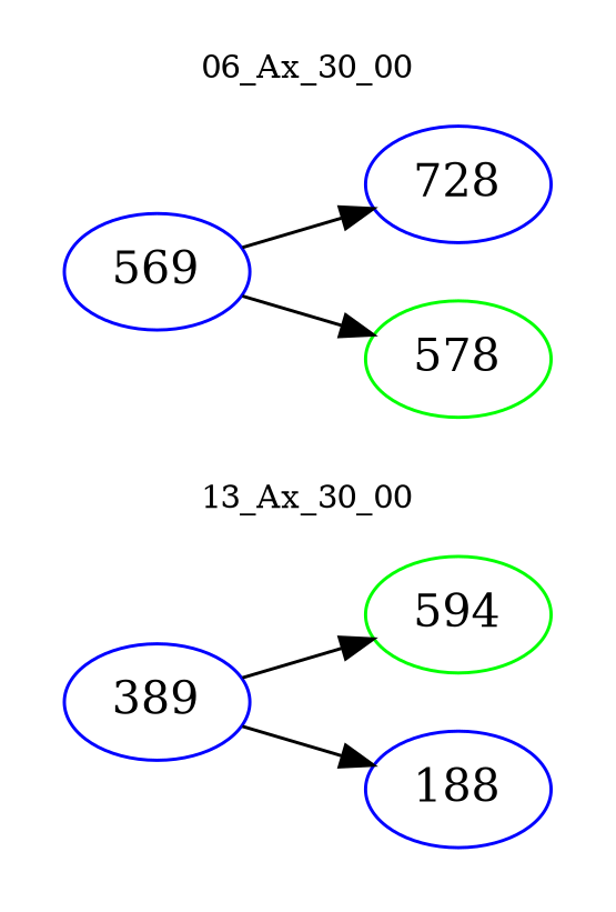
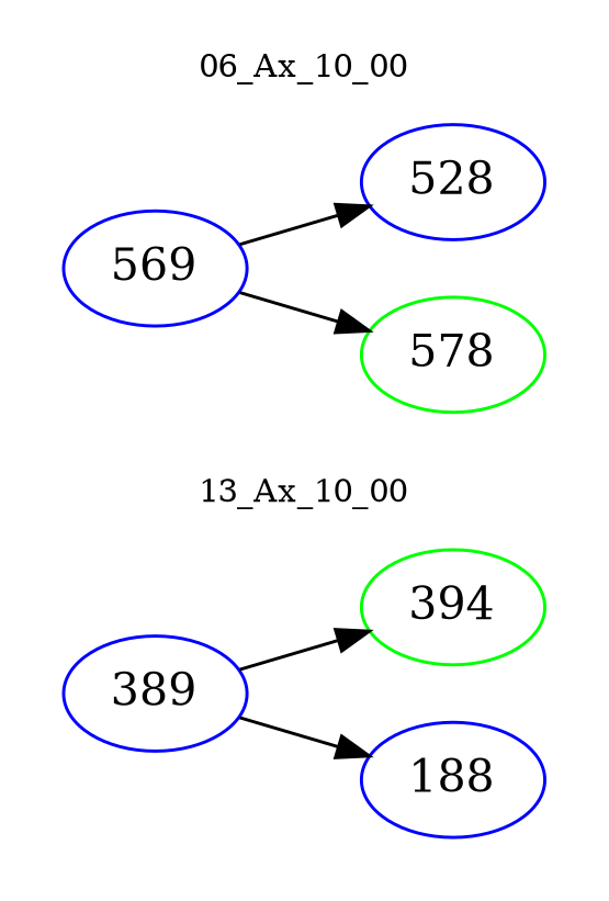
  digraph {
    rankdir=LR
    node [color=blue]
    edge [color=black]
    n1 [label=389]
    n2 [label=188]
-   n3 [color=green label=594]
+   n3 [color=green label=394]
    n4 [label=569]
    n5 [color=green label=578]
-   n6 [label=728]
+   n6 [label=528]
    subgraph cluster_1 {
      color=white
      fontsize=10
-     label="13_Ax_30_00"
+     label="13_Ax_10_00"
      n1
      n2
      n3
    }
    subgraph cluster_2 {
      color=white
      fontsize=10
-     label="06_Ax_30_00"
+     label="06_Ax_10_00"
      n4
      n5
      n6
    }
    n1 -> n2
    n1 -> n3
    n4 -> n5
    n4 -> n6
  }
